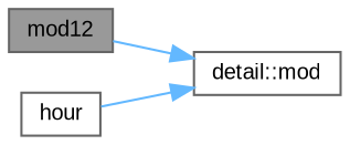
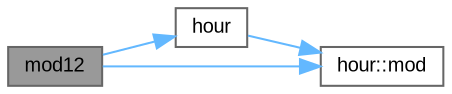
  digraph {
    fontname="Liberation Sans"
    rankdir=LR
    node [color=grey40 fillcolor=white fontname="Liberation Sans" fontsize=10 shape=box style=filled]
    edge [color=steelblue1 fontname="Liberation Sans" fontsize=10 labelfontname=Helvetica labelfontsize=10 style=solid]
    n1 [color=gray40 fillcolor=grey60 fontcolor=black height=0.2 label=mod12 width=0.4]
    n2 [height=0.2 label=hour width=0.4]
-   n3 [height=0.2 label="detail::mod" width=0.4]
+   n3 [height=0.2 label="hour::mod" width=0.4]
+   n1 -> n2
    n1 -> n3
    n2 -> n3
  }
